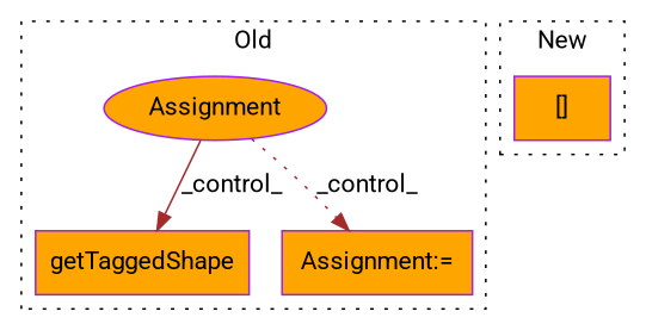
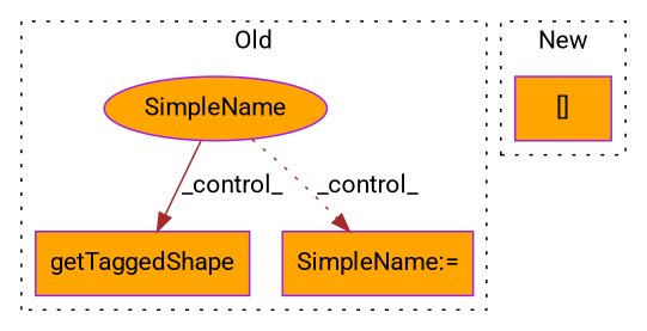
  digraph {
    fontname=Roboto
    node [color=purple fillcolor=orange fontname=Roboto shape=box style=filled]
    edge [color=brown fontname=Roboto]
    n1 [a=32 l=16 label=getTaggedShape s=737]
-   n2 [a=42 label=Assignment shape=ellipse]
-   n3 [a=7 l=1 label="Assignment:=" s=717]
+   n2 [a=42 label=SimpleName shape=ellipse]
+   n3 [a=7 l=1 label="SimpleName:=" s=717]
    n4 [a=2 l="15,1" label="[]" s="1407,1425"]
    subgraph cluster_1 {
      label=Old
      style=dotted
      n1
      n2
      n3
    }
    subgraph cluster_2 {
      label=New
      style=dotted
      n4
    }
    n2 -> n1 [label=_control_ style=solid]
    n2 -> n3 [label=_control_ style=dotted]
  }
